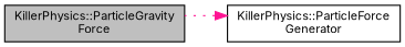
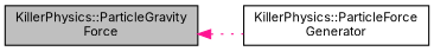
  digraph {
    rankdir=LR
    fontname=Inter
    node [color=black fontname=Inter fontsize=10 shape=record style=filled]
    n1 [fillcolor=grey75 fontcolor=black height=0.2 label="KillerPhysics::ParticleGravity\lForce" width=0.4]
    n2 [fillcolor=white height=0.2 label="KillerPhysics::ParticleForce\lGenerator" width=0.4]
-   n2 -> n1 [color=deeppink dir=back fontname=Inter fontsize=10 labelfontname=Helvetica labelfontsize=10 style=dotted]
+   n1 -> n2 [color=deeppink dir=back fontname=Inter fontsize=10 labelfontname=Helvetica labelfontsize=10 style=dotted]
  }
